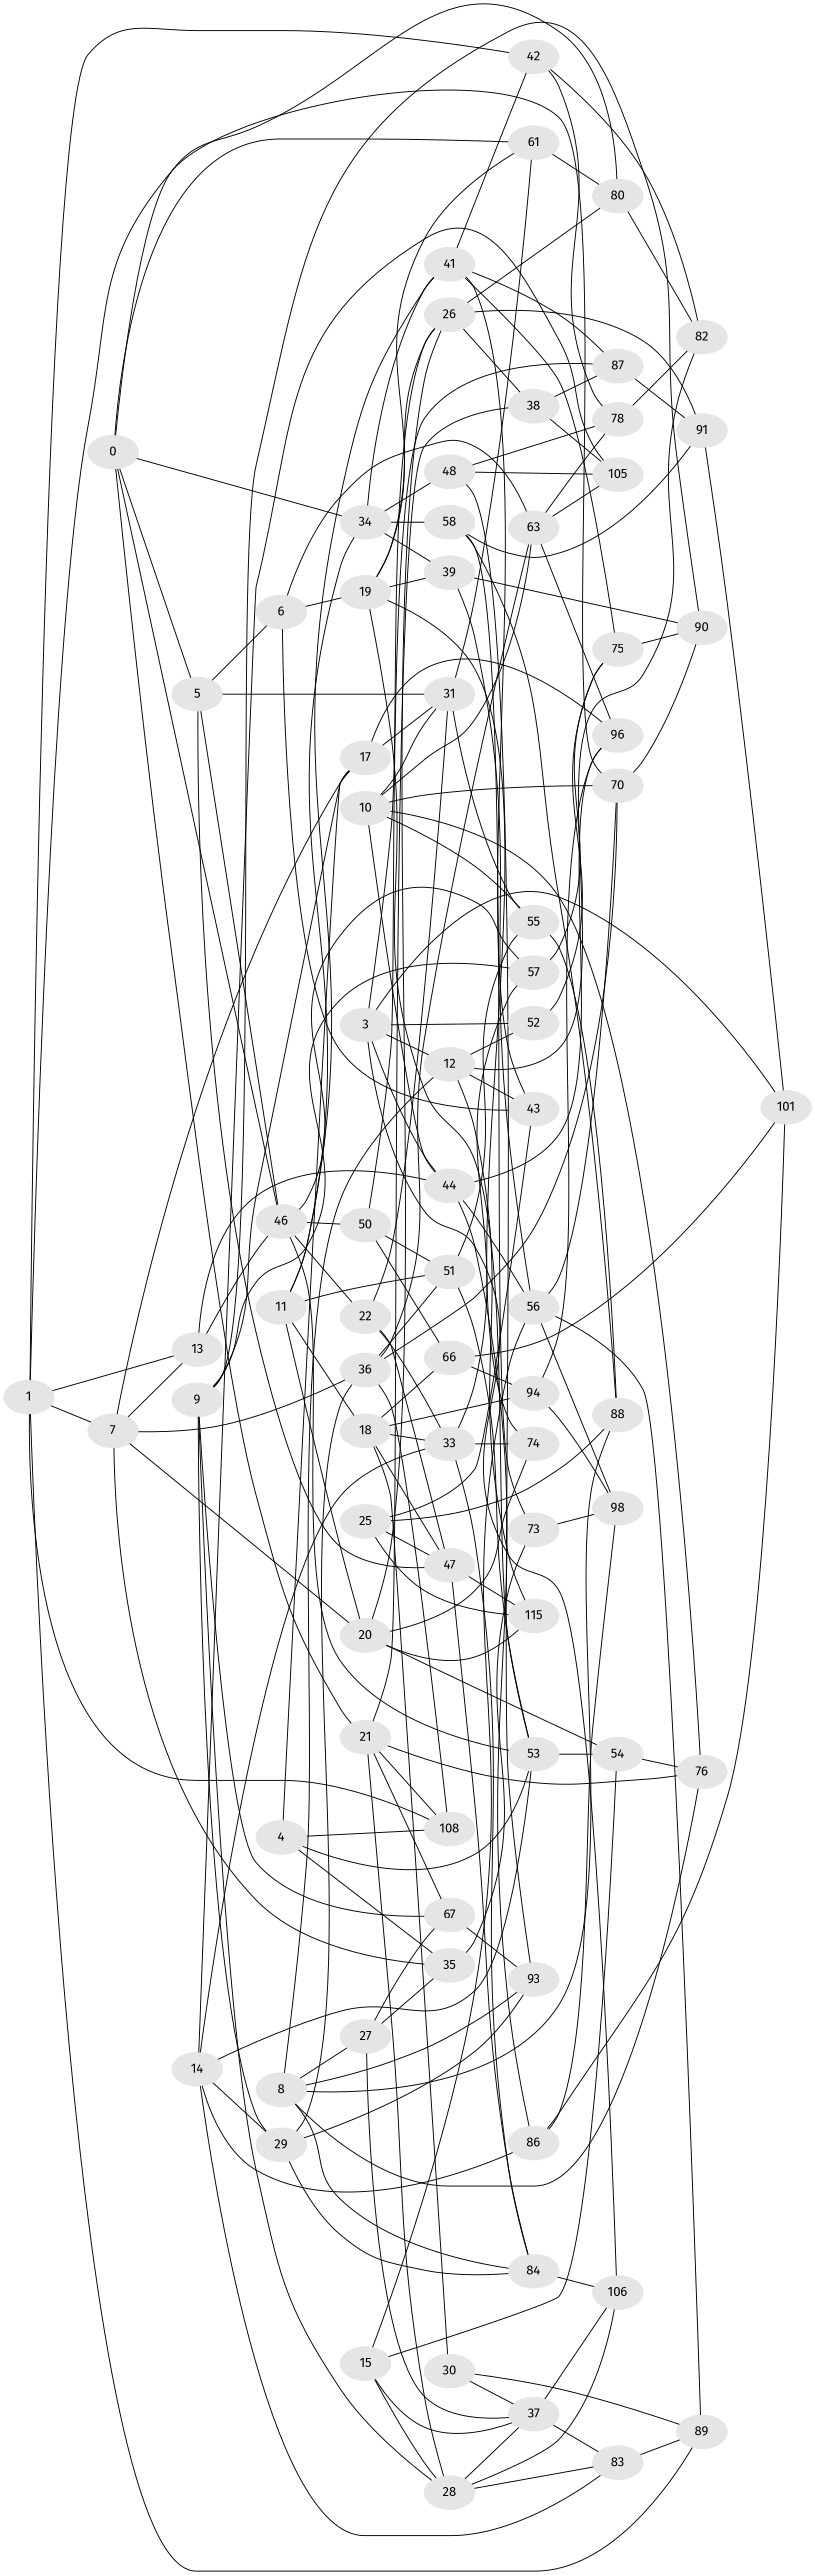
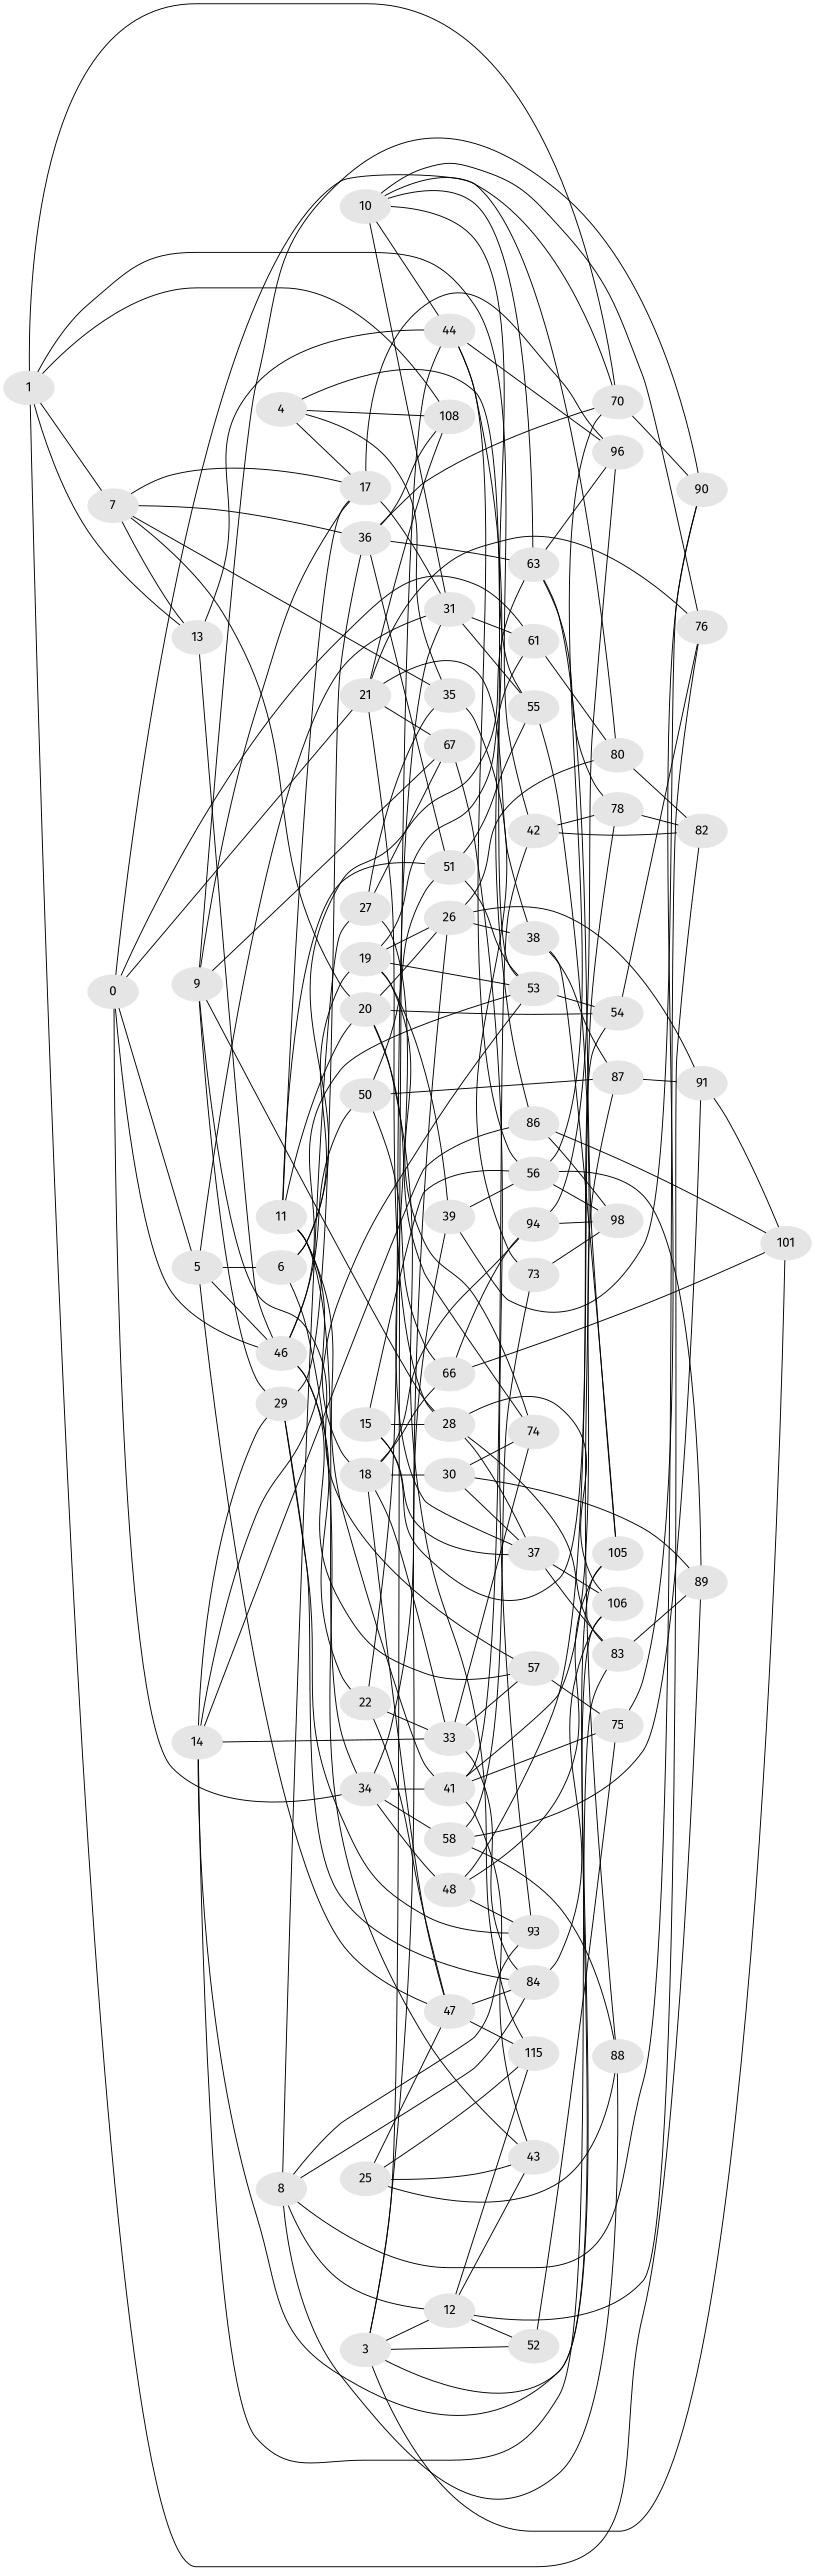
  graph {
    fontname="Fira Sans"
    rankdir=LR
    node [color=gray90 fontname="Fira Sans" style=filled]
    edge [fontname="Fira Sans"]
    1 [super="+92"]
    7 [super="+114"]
    13
    42
    70 [super="+77"]
    89
    108
    17 [super="+24"]
    35
    20 [super="+40"]
    36 [super="+68"]
    46 [super="+79"]
    44 [super="+103"]
    82
    78
    90
    n17 [label=0 super="+110"]
    5 [super="+64"]
    21 [super="+60"]
    34 [super="+102"]
    61
    80
    6
    31 [super="+62"]
    47 [super="+95"]
    76
    28 [super="+59"]
    67 [super="+113"]
    38
    41 [super="+107"]
    39
    48
    58
    53 [super="+99"]
    22
    57
    50
    3 [super="+23"]
    12 [super="+72"]
    26 [super="+104"]
    52
    101
    106
    43
    115
    91
    86
    56 [super="+97"]
    96
    75
    4
    73
    54
    19 [super="+100"]
    63 [super="+69"]
    33 [super="+45"]
    55
    84 [super="+116"]
    74
    105
    51 [super="+65"]
    8 [super="+112"]
    27
    88
    93
    37 [super="+85"]
    9 [super="+71"]
    29 [super="+32"]
    83
    10 [super="+16"]
    11 [super="+49"]
    18 [super="+111"]
    30
    66
    94
    87
    14 [super="+109"]
    98
    15
    25
    1 -- 7
    1 -- 13
    1 -- 42
    1 -- 70
    1 -- 89
    1 -- 108
    7 -- 13
    7 -- 17
    7 -- 35
    7 -- 20
    7 -- 36
    13 -- 46
    13 -- 44
    42 -- 82
    42 -- 78
    70 -- 90
    17 -- 31
    17 -- 96
    35 -- 73
    20 -- 26
    20 -- 115
    20 -- 54
    20 -- 74
    36 -- 70
    36 -- 108
    36 -- 63
    36 -- 51
    46 -- 53
    46 -- 22
    46 -- 57
    46 -- 50
    44 -- 86
    44 -- 56
    44 -- 96
    78 -- 82
    n17 -- 46
    n17 -- 5
    n17 -- 21
    n17 -- 34
    n17 -- 61
    n17 -- 80
    5 -- 46
    5 -- 6
    5 -- 31
    5 -- 47
    21 -- 108
    21 -- 76
    21 -- 28
    21 -- 67
    21 -- 38
    34 -- 41
    34 -- 39
    34 -- 48
    34 -- 58
    61 -- 80
    80 -- 82
    6 -- 43
    6 -- 19
    6 -- 63
    31 -- 61
    31 -- 55
    47 -- 115
    47 -- 84
    28 -- 106
    28 -- 37
    28 -- 83
    67 -- 93
    38 -- 105
    38 -- 87
    41 -- 42
    41 -- 43
    41 -- 75
    41 -- 87
    39 -- 90
    39 -- 56
    48 -- 78
    48 -- 105
    48 -- 93
    58 -- 91
    58 -- 73
    58 -- 88
    53 -- 54
    22 -- 31
    22 -- 47
    22 -- 33
    57 -- 75
    50 -- 51
    50 -- 66
    50 -- 87
    3 -- 44
    3 -- 12
    3 -- 26
    3 -- 52
    3 -- 101
    3 -- 106
    12 -- 82
    12 -- 52
    12 -- 43
    12 -- 115
    26 -- 80
    26 -- 38
    26 -- 91
    52 -- 75
    91 -- 101
    86 -- 101
    86 -- 98
    56 -- 70
    56 -- 89
    56 -- 98
    75 -- 90
    4 -- 108
    4 -- 17
    4 -- 35
    4 -- 53
    73 -- 98
    54 -- 76
    19 -- 61
    19 -- 39
    19 -- 53
    19 -- 26
    19 -- 74
    63 -- 78
    63 -- 96
    63 -- 105
    33 -- 57
    33 -- 84
    33 -- 74
    55 -- 88
    84 -- 106
    51 -- 53
    51 -- 55
    8 -- 76
    8 -- 12
    8 -- 84
    8 -- 27
    8 -- 88
    8 -- 93
    27 -- 35
    27 -- 67
    27 -- 37
    37 -- 106
    37 -- 83
    9 -- 17
    9 -- 90
    9 -- 28
    9 -- 67
    9 -- 57
    9 -- 29
    29 -- 36
    29 -- 84 [weight=2]
    29 -- 93
    83 -- 89
    10 -- 70
    10 -- 44
    10 -- 31
    10 -- 76
    10 -- 63
    10 -- 55
+   11 -- 17
    11 -- 20
    11 -- 34
    11 -- 41
    11 -- 51
    11 -- 18
    18 -- 47
    18 -- 33
    18 -- 30
    18 -- 66
    18 -- 94
    30 -- 89
+   30 -- 74
    30 -- 37
    66 -- 101
    66 -- 94
    94 -- 96
    94 -- 98
    87 -- 91
    14 -- 53
    14 -- 86
    14 -- 33
    14 -- 105
    14 -- 29
    14 -- 83
    15 -- 28
    15 -- 56
    15 -- 54
    15 -- 37
    25 -- 47
    25 -- 43
    25 -- 115
    25 -- 88
  }
